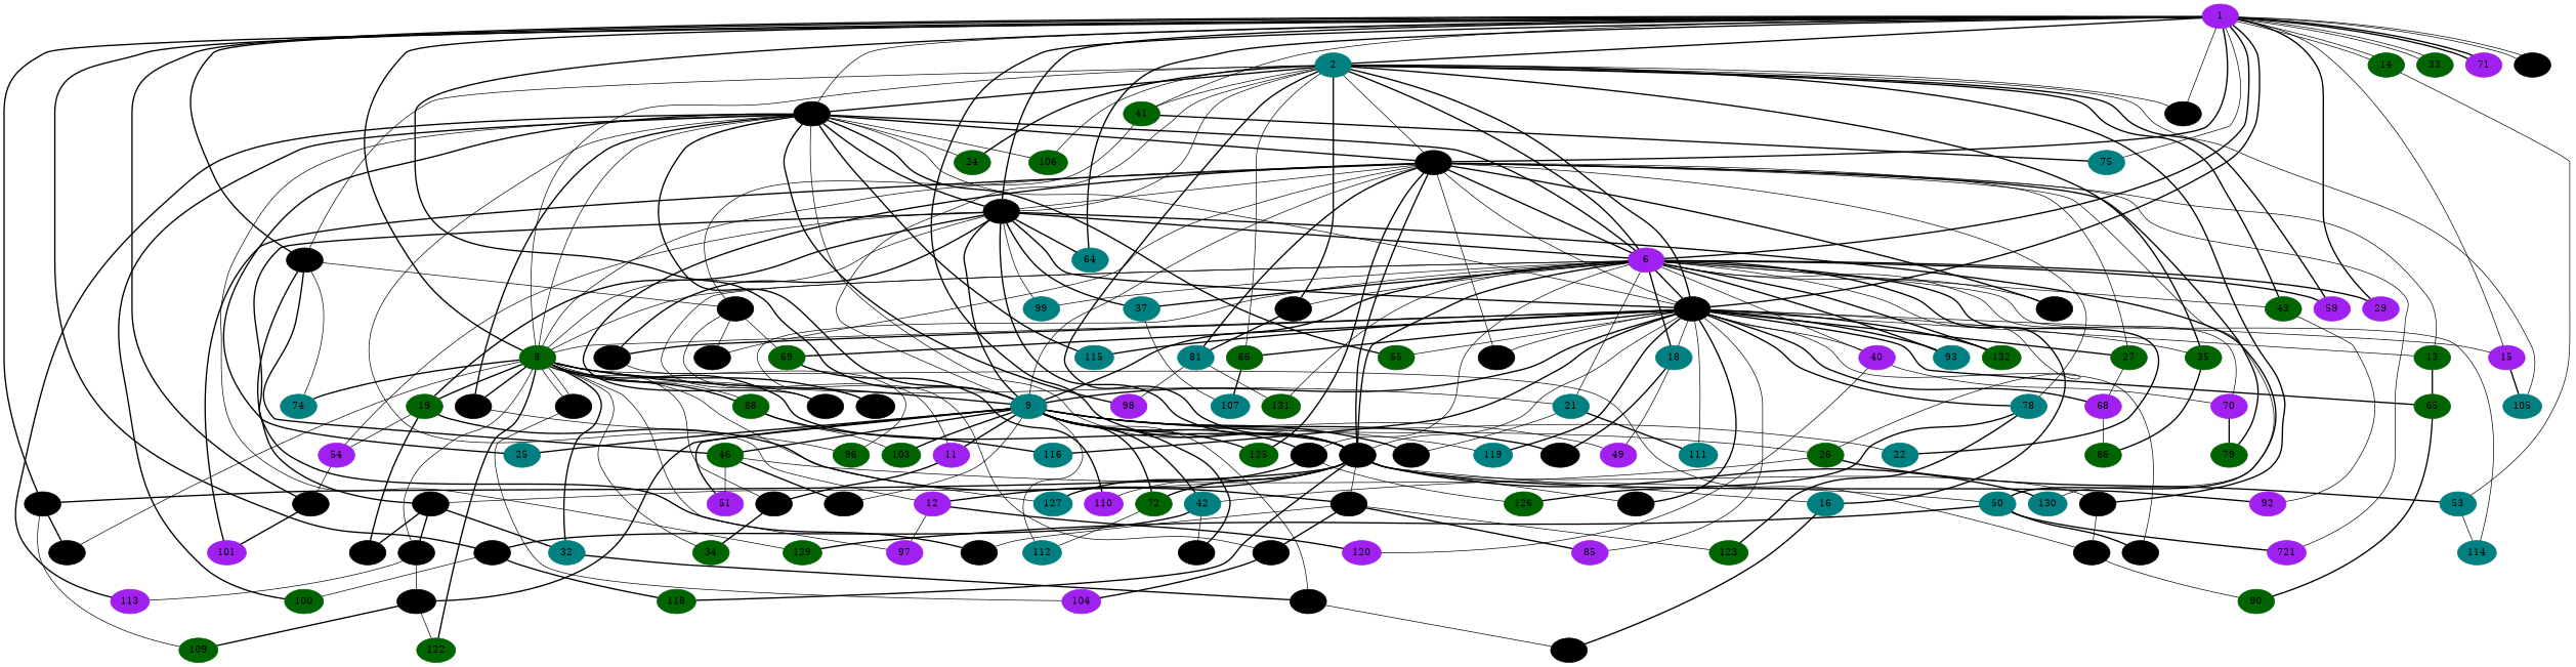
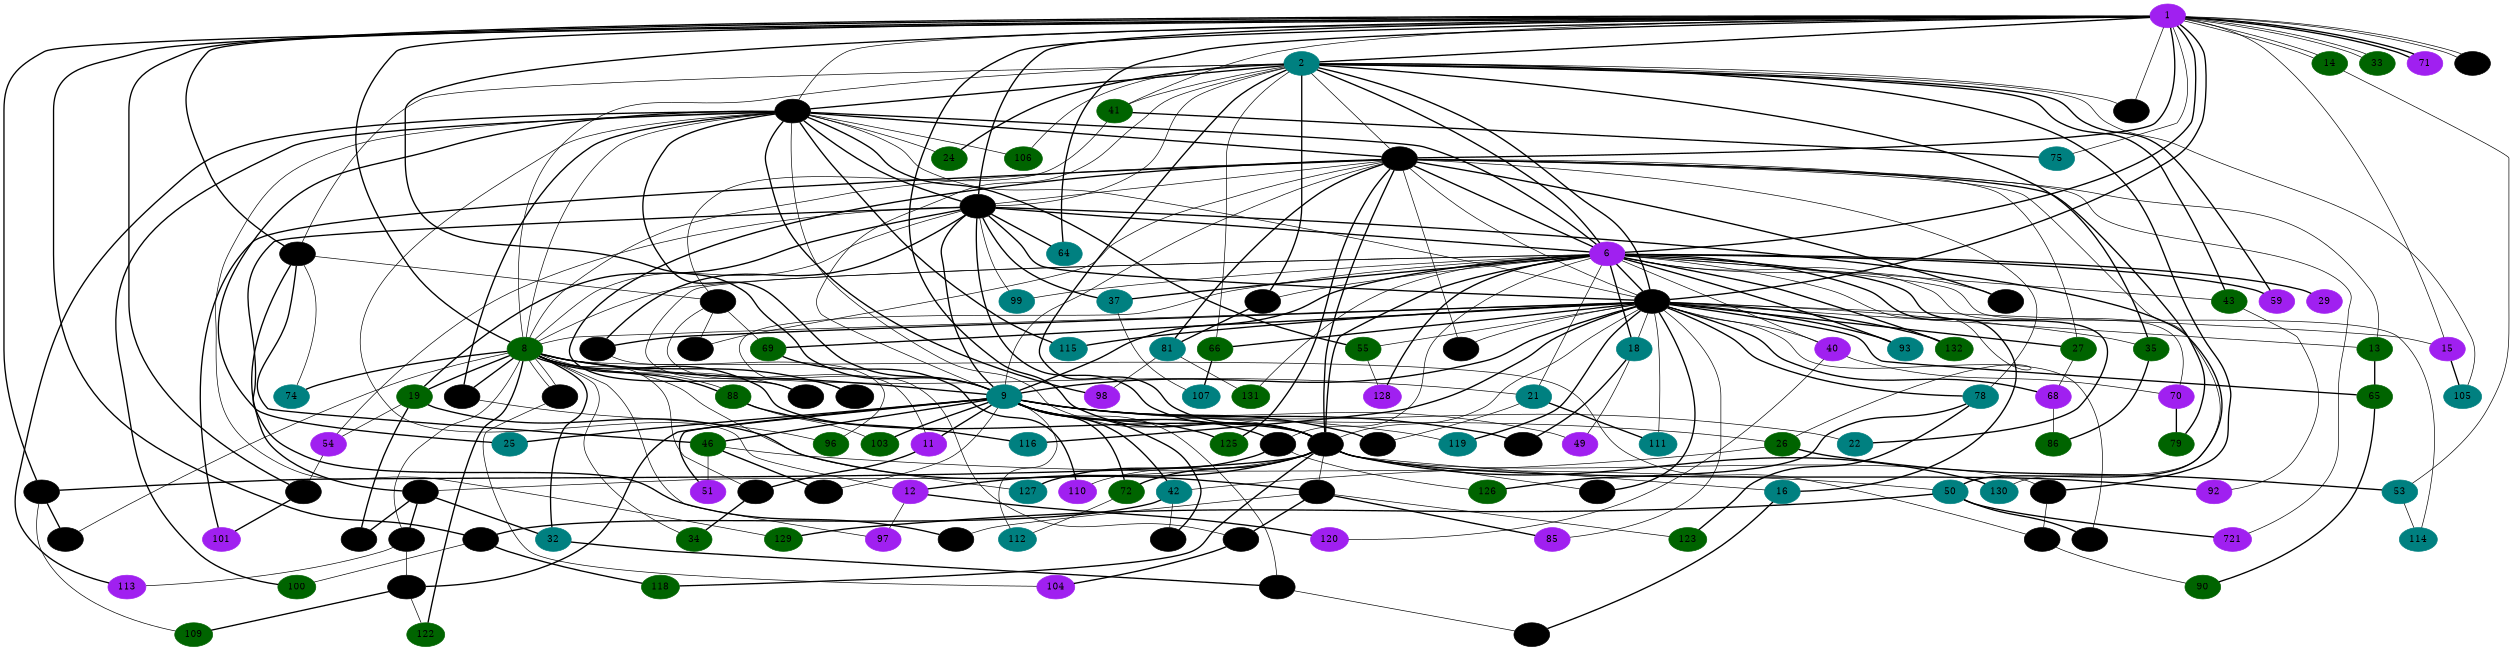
  graph {
    node [color=black style=filled]
    edge [style=bold]
    1 [color=purple]
    2 [color=teal]
    3
    4
    5
    6 [color=purple]
    7
    8 [color=darkgreen]
    9 [color=teal]
    10
    14 [color=darkgreen]
    15 [color=purple]
    20
    28
    29 [color=purple]
    33 [color=darkgreen]
    41 [color=darkgreen]
    60
    64 [color=teal]
    67
    71 [color=purple]
    75 [color=teal]
    76
    94
    24 [color=darkgreen]
    35 [color=darkgreen]
    38
    43 [color=darkgreen]
    59 [color=purple]
    66 [color=darkgreen]
    80
    105 [color=teal]
    106 [color=darkgreen]
    12 [color=purple]
    25 [color=teal]
    36
    55 [color=darkgreen]
    98 [color=purple]
    100 [color=darkgreen]
    113 [color=purple]
    115 [color=teal]
    129 [color=darkgreen]
    13 [color=darkgreen]
    27 [color=darkgreen]
    57
    73
    78 [color=teal]
    79 [color=darkgreen]
    81 [color=teal]
    84
    91
    101 [color=purple]
    n53 [color=purple label=721]
    125 [color=darkgreen]
    130 [color=teal]
    19 [color=darkgreen]
    37 [color=teal]
    50 [color=teal]
    54 [color=purple]
    83
    89
    99 [color=teal]
    11 [color=purple]
    16 [color=teal]
    18 [color=teal]
    21 [color=teal]
    22 [color=teal]
    26 [color=darkgreen]
    40 [color=purple]
    48
    70 [color=purple]
    93 [color=teal]
    114 [color=teal]
    124
+   128 [color=purple]
    131 [color=darkgreen]
    132 [color=darkgreen]
    58
    65 [color=darkgreen]
    68 [color=purple]
    69 [color=darkgreen]
    85 [color=purple]
    87
    111 [color=teal]
    116 [color=teal]
    119 [color=teal]
    17
    30
    32 [color=teal]
    34 [color=darkgreen]
    47
    74 [color=teal]
    77
    82
    88 [color=darkgreen]
    97 [color=purple]
    122 [color=darkgreen]
    127 [color=teal]
    31
    42 [color=teal]
    46 [color=darkgreen]
    49 [color=purple]
    51 [color=purple]
    52
    62
    72 [color=darkgreen]
    102
    103 [color=darkgreen]
    108
    112 [color=teal]
    117
    23
    63
    92 [color=purple]
    110 [color=purple]
    118 [color=darkgreen]
    53 [color=teal]
    61
    109 [color=darkgreen]
    86 [color=darkgreen]
    107 [color=teal]
    120 [color=purple]
    96 [color=darkgreen]
    126 [color=darkgreen]
    123 [color=darkgreen]
    44
    56
    90 [color=darkgreen]
    104 [color=purple]
    95
    1 -- 2
    1 -- 3 [style=solid]
    1 -- 4
    1 -- 5
    1 -- 6
    1 -- 7
    1 -- 8
    1 -- 9
    1 -- 10
    1 -- 14 [style=solid]
    1 -- 14 [style=solid]
    1 -- 15 [style=solid]
    1 -- 20
    1 -- 28
-   1 -- 29
    1 -- 33 [style=solid]
    1 -- 33 [style=solid]
    1 -- 41 [style=solid]
    1 -- 60
    1 -- 64
    1 -- 67 [style=solid]
    1 -- 71
    1 -- 71
    1 -- 75 [style=solid]
    1 -- 76
    1 -- 94 [style=solid]
    1 -- 94 [style=solid]
    2 -- 3
    2 -- 4 [style=solid]
    2 -- 5 [style=solid]
    2 -- 6
    2 -- 7
    2 -- 8 [style=solid]
    2 -- 9 [style=solid]
    2 -- 10
    2 -- 20 [style=solid]
    2 -- 41 [style=solid]
    2 -- 67 [style=solid]
    2 -- 24
    2 -- 35
    2 -- 38
    2 -- 43
    2 -- 59
    2 -- 66 [style=solid]
    2 -- 80
    2 -- 105 [style=solid]
    2 -- 106 [style=solid]
    3 -- 4
    3 -- 5
    3 -- 6
    3 -- 7 [style=solid]
    3 -- 8 [style=solid]
    3 -- 9
    3 -- 10 [style=solid]
    3 -- 24 [style=solid]
    3 -- 106 [style=solid]
    3 -- 12 [style=solid]
    3 -- 25
    3 -- 36
    3 -- 55
    3 -- 98
    3 -- 100
    3 -- 113
    3 -- 115
    3 -- 129 [style=solid]
    4 -- 5 [style=solid]
    4 -- 6
    4 -- 7 [style=solid]
    4 -- 8 [style=solid]
    4 -- 9 [style=solid]
    4 -- 10
    4 -- 13 [style=solid]
    4 -- 27 [style=solid]
    4 -- 57
    4 -- 73
    4 -- 78 [style=solid]
    4 -- 79
    4 -- 81
    4 -- 84 [style=solid]
    4 -- 91 [style=solid]
    4 -- 101
    4 -- n53 [style=solid]
    4 -- 125
    4 -- 130 [style=solid]
    5 -- 6
    5 -- 7
    5 -- 8 [style=solid]
    5 -- 9
    5 -- 10
    5 -- 64
    5 -- 19
    5 -- 37
    5 -- 50
    5 -- 54 [style=solid]
    5 -- 83
    5 -- 89
    5 -- 99 [style=solid]
    6 -- 7
    6 -- 8 [style=solid]
    6 -- 9
    6 -- 10
    6 -- 29
    6 -- 43 [style=solid]
    6 -- 59
    6 -- 80 [style=solid]
    6 -- 73 [style=solid]
    6 -- 37
    6 -- 99 [style=solid]
    6 -- 11 [style=solid]
    6 -- 16
    6 -- 18
    6 -- 21 [style=solid]
    6 -- 22
    6 -- 26 [style=solid]
    6 -- 40 [style=solid]
    6 -- 48 [style=solid]
    6 -- 70 [style=solid]
    6 -- 93
    6 -- 114 [style=solid]
    6 -- 124 [style=solid]
+   6 -- 128
    6 -- 131 [style=solid]
    6 -- 132
    7 -- 8 [style=solid]
    7 -- 9
    7 -- 10 [style=solid]
    7 -- 15 [style=solid]
    7 -- 35 [style=solid]
    7 -- 66
    7 -- 55 [style=solid]
    7 -- 115
    7 -- 13 [style=solid]
    7 -- 27
    7 -- 78
    7 -- 84 [style=solid]
    7 -- 89
    7 -- 18 [style=solid]
    7 -- 40 [style=solid]
    7 -- 93
    7 -- 132
    7 -- 58
    7 -- 65
    7 -- 68
    7 -- 69
    7 -- 85 [style=solid]
    7 -- 87 [style=solid]
    7 -- 111 [style=solid]
    7 -- 116
    7 -- 119
    8 -- 9
    8 -- 10
    8 -- 36
    8 -- 57 [style=solid]
    8 -- 19
    8 -- 21 [style=solid]
    8 -- 124
    8 -- 17 [style=solid]
    8 -- 30 [style=solid]
    8 -- 32
    8 -- 34 [style=solid]
    8 -- 47 [style=solid]
    8 -- 47 [style=solid]
    8 -- 74
    8 -- 77 [style=solid]
    8 -- 82 [style=solid]
    8 -- 88
    8 -- 88 [style=solid]
    8 -- 97 [style=solid]
    8 -- 122
    8 -- 127 [style=solid]
    9 -- 10 [style=solid]
    9 -- 25
    9 -- 125
    9 -- 11
    9 -- 22 [style=solid]
    9 -- 26 [style=solid]
    9 -- 48
    9 -- 119 [style=solid]
    9 -- 31
    9 -- 42
    9 -- 46
    9 -- 49 [style=solid]
    9 -- 51
    9 -- 52 [style=solid]
    9 -- 62
    9 -- 72
    9 -- 102 [style=solid]
    9 -- 103
    9 -- 108
    9 -- 112 [style=solid]
    9 -- 117
    10 -- 28
    10 -- 38 [style=solid]
    10 -- 12
    10 -- 130
    10 -- 16 [style=solid]
    10 -- 58 [style=solid]
    10 -- 72
    10 -- 23 [style=solid]
    10 -- 63 [style=solid]
    10 -- 92
    10 -- 110 [style=solid]
    10 -- 118
    14 -- 53 [style=solid]
    15 -- 105
    20 -- 74 [style=solid]
    20 -- 46
    20 -- 23
    20 -- 61 [style=solid]
    28 -- 82
    28 -- 109 [style=solid]
    41 -- 75
    41 -- 61 [style=solid]
    60 -- 101
    76 -- 100 [style=solid]
    76 -- 118
    35 -- 86
    38 -- 77 [style=solid]
    43 -- 92 [style=solid]
    66 -- 107
    80 -- 81
    12 -- 97 [style=solid]
    12 -- 120
    36 -- 96 [style=solid]
+   55 -- 128 [style=solid]
    13 -- 65
    27 -- 68 [style=solid]
    78 -- 126
    78 -- 123
    81 -- 98 [style=solid]
    81 -- 131 [style=solid]
    19 -- 54 [style=solid]
    19 -- 63
    19 -- 44
    37 -- 107 [style=solid]
    50 -- 129
    50 -- n53
    50 -- 87
    54 -- 60 [style=solid]
    89 -- 96 [style=solid]
    11 -- 17
    16 -- 56
    18 -- 49 [style=solid]
    18 -- 117
    21 -- 111
    21 -- 31 [style=solid]
    26 -- 42 [style=solid]
    26 -- 53
    40 -- 70 [style=solid]
    40 -- 120 [style=solid]
    48 -- 127
    48 -- 126 [style=solid]
    70 -- 79
    65 -- 90
    68 -- 86 [style=solid]
    69 -- 110
    17 -- 34
    30 -- 113 [style=solid]
    30 -- 108 [style=solid]
    32 -- 52
    47 -- 104 [style=solid]
    77 -- 90 [style=solid]
    88 -- 116
    88 -- 103 [style=solid]
    42 -- 76
    42 -- 62 [style=solid]
    46 -- 50 [style=solid]
    46 -- 51 [style=solid]
    46 -- 102
    52 -- 56 [style=solid]
    72 -- 112 [style=solid]
    108 -- 122 [style=solid]
    108 -- 109
    23 -- 30
    23 -- 32
    23 -- 44
    63 -- 83 [style=solid]
    63 -- 85
    63 -- 123 [style=solid]
    63 -- 95
    53 -- 114 [style=solid]
    61 -- 91 [style=solid]
    61 -- 69 [style=solid]
    61 -- 95 [style=solid]
    95 -- 104
  }
